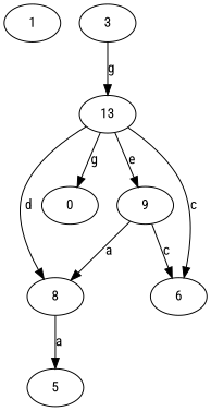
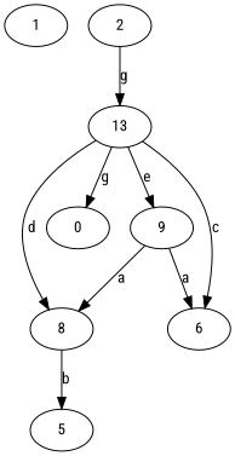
  strict digraph {
    fontname="Roboto Condensed"
    node [fontname="Roboto Condensed"]
    edge [fontname="Roboto Condensed"]
    1
-   3
+   3 [label=2]
    13
    8
    0
    9
    6
    5
    3 -> 13 [label=g]
    13 -> 8 [label=d]
    13 -> 0 [label=g]
    13 -> 9 [label=e]
    13 -> 6 [label=c]
-   8 -> 5 [label=a]
+   8 -> 5 [label=b]
    9 -> 8 [label=a]
-   9 -> 6 [label=c]
+   9 -> 6 [label=a]
  }
